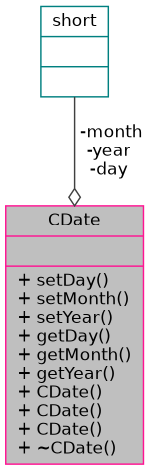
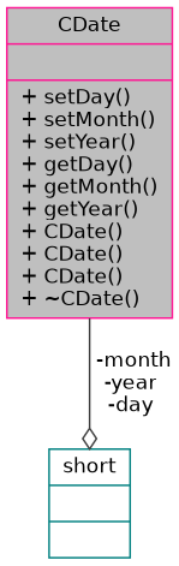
  digraph {
    node [fontname=Helvetica fontsize=12 shape=record style=filled]
    n1 [color=deeppink fillcolor=grey75 fontcolor=black height=0.2 label="{CDate\n||+ setDay()\l+ setMonth()\l+ setYear()\l+ getDay()\l+ getMonth()\l+ getYear()\l+ CDate()\l+ CDate()\l+ CDate()\l+ ~CDate()\l}" width=0.4]
    n2 [color=teal fillcolor=white height=0.2 label="{short\n||}" width=0.4]
-   n2 -> n1 [arrowhead=odiamond color=grey25 fontname=Helvetica fontsize=12 label=" -month\n-year\n-day" labelfontname=Helvetica labelfontsize=12 style=solid]
+   n1 -> n2 [arrowhead=odiamond color=grey25 fontname=Helvetica fontsize=12 label=" -month\n-year\n-day" labelfontname=Helvetica labelfontsize=12 style=solid]
  }
